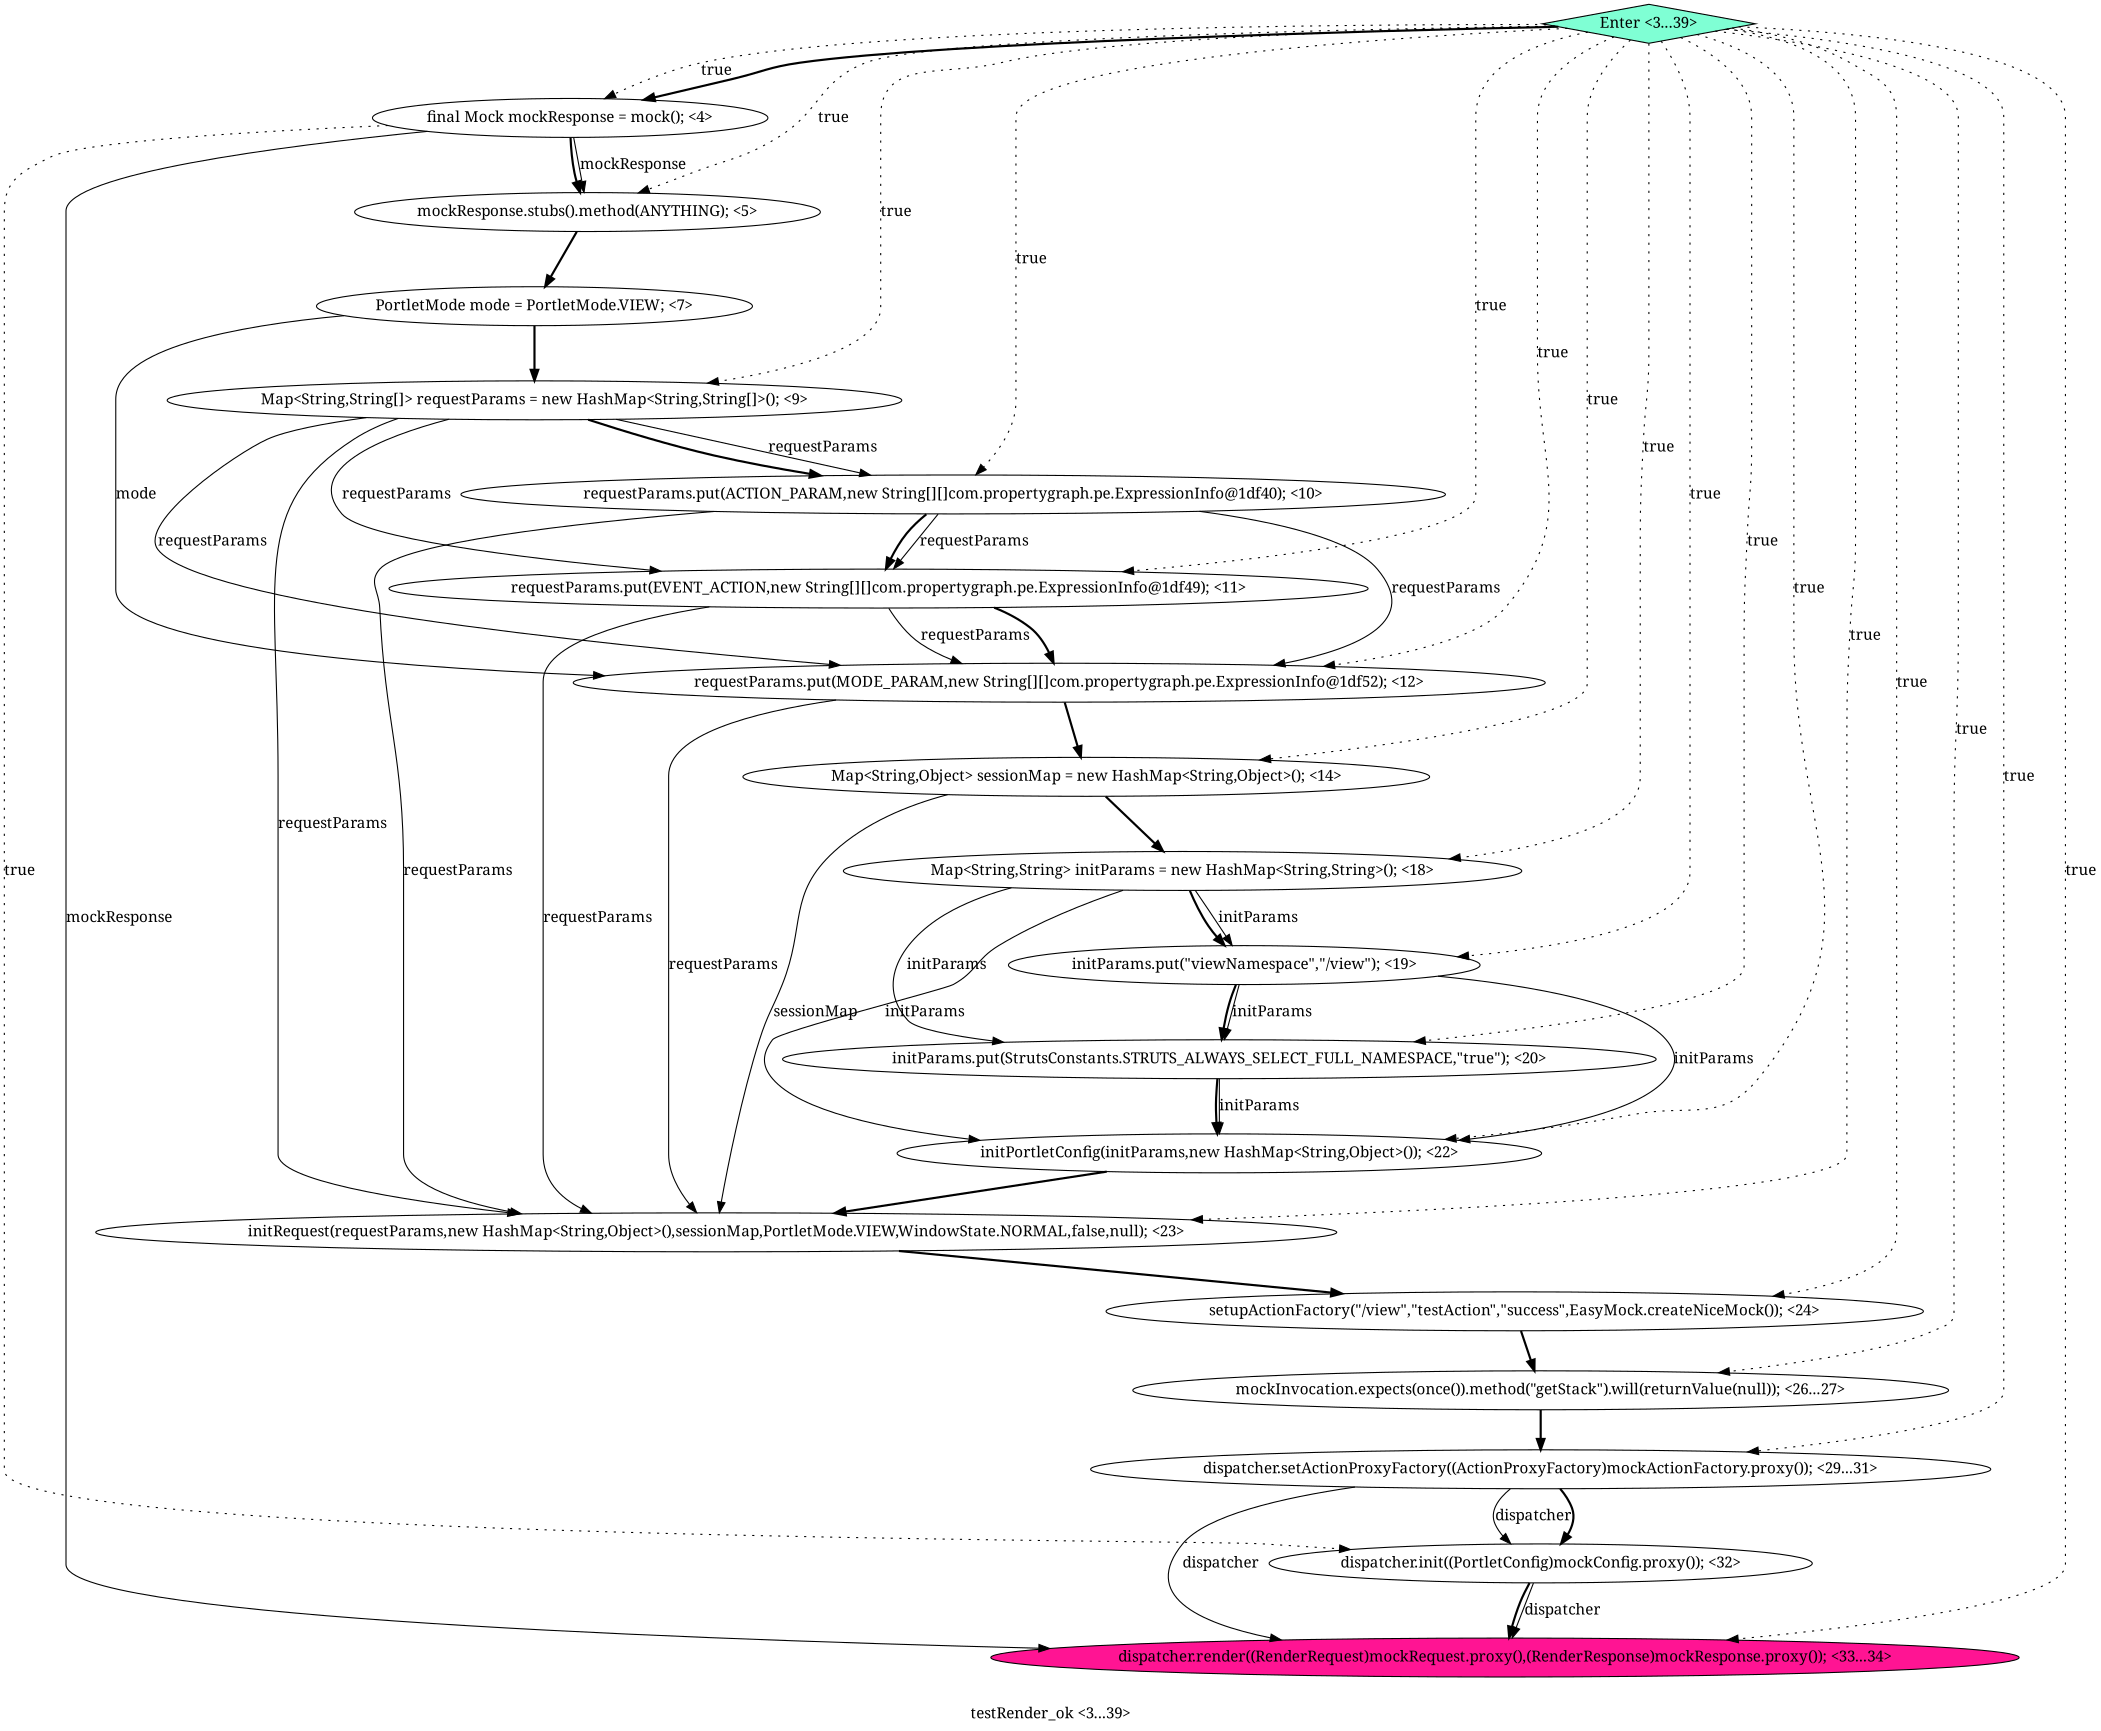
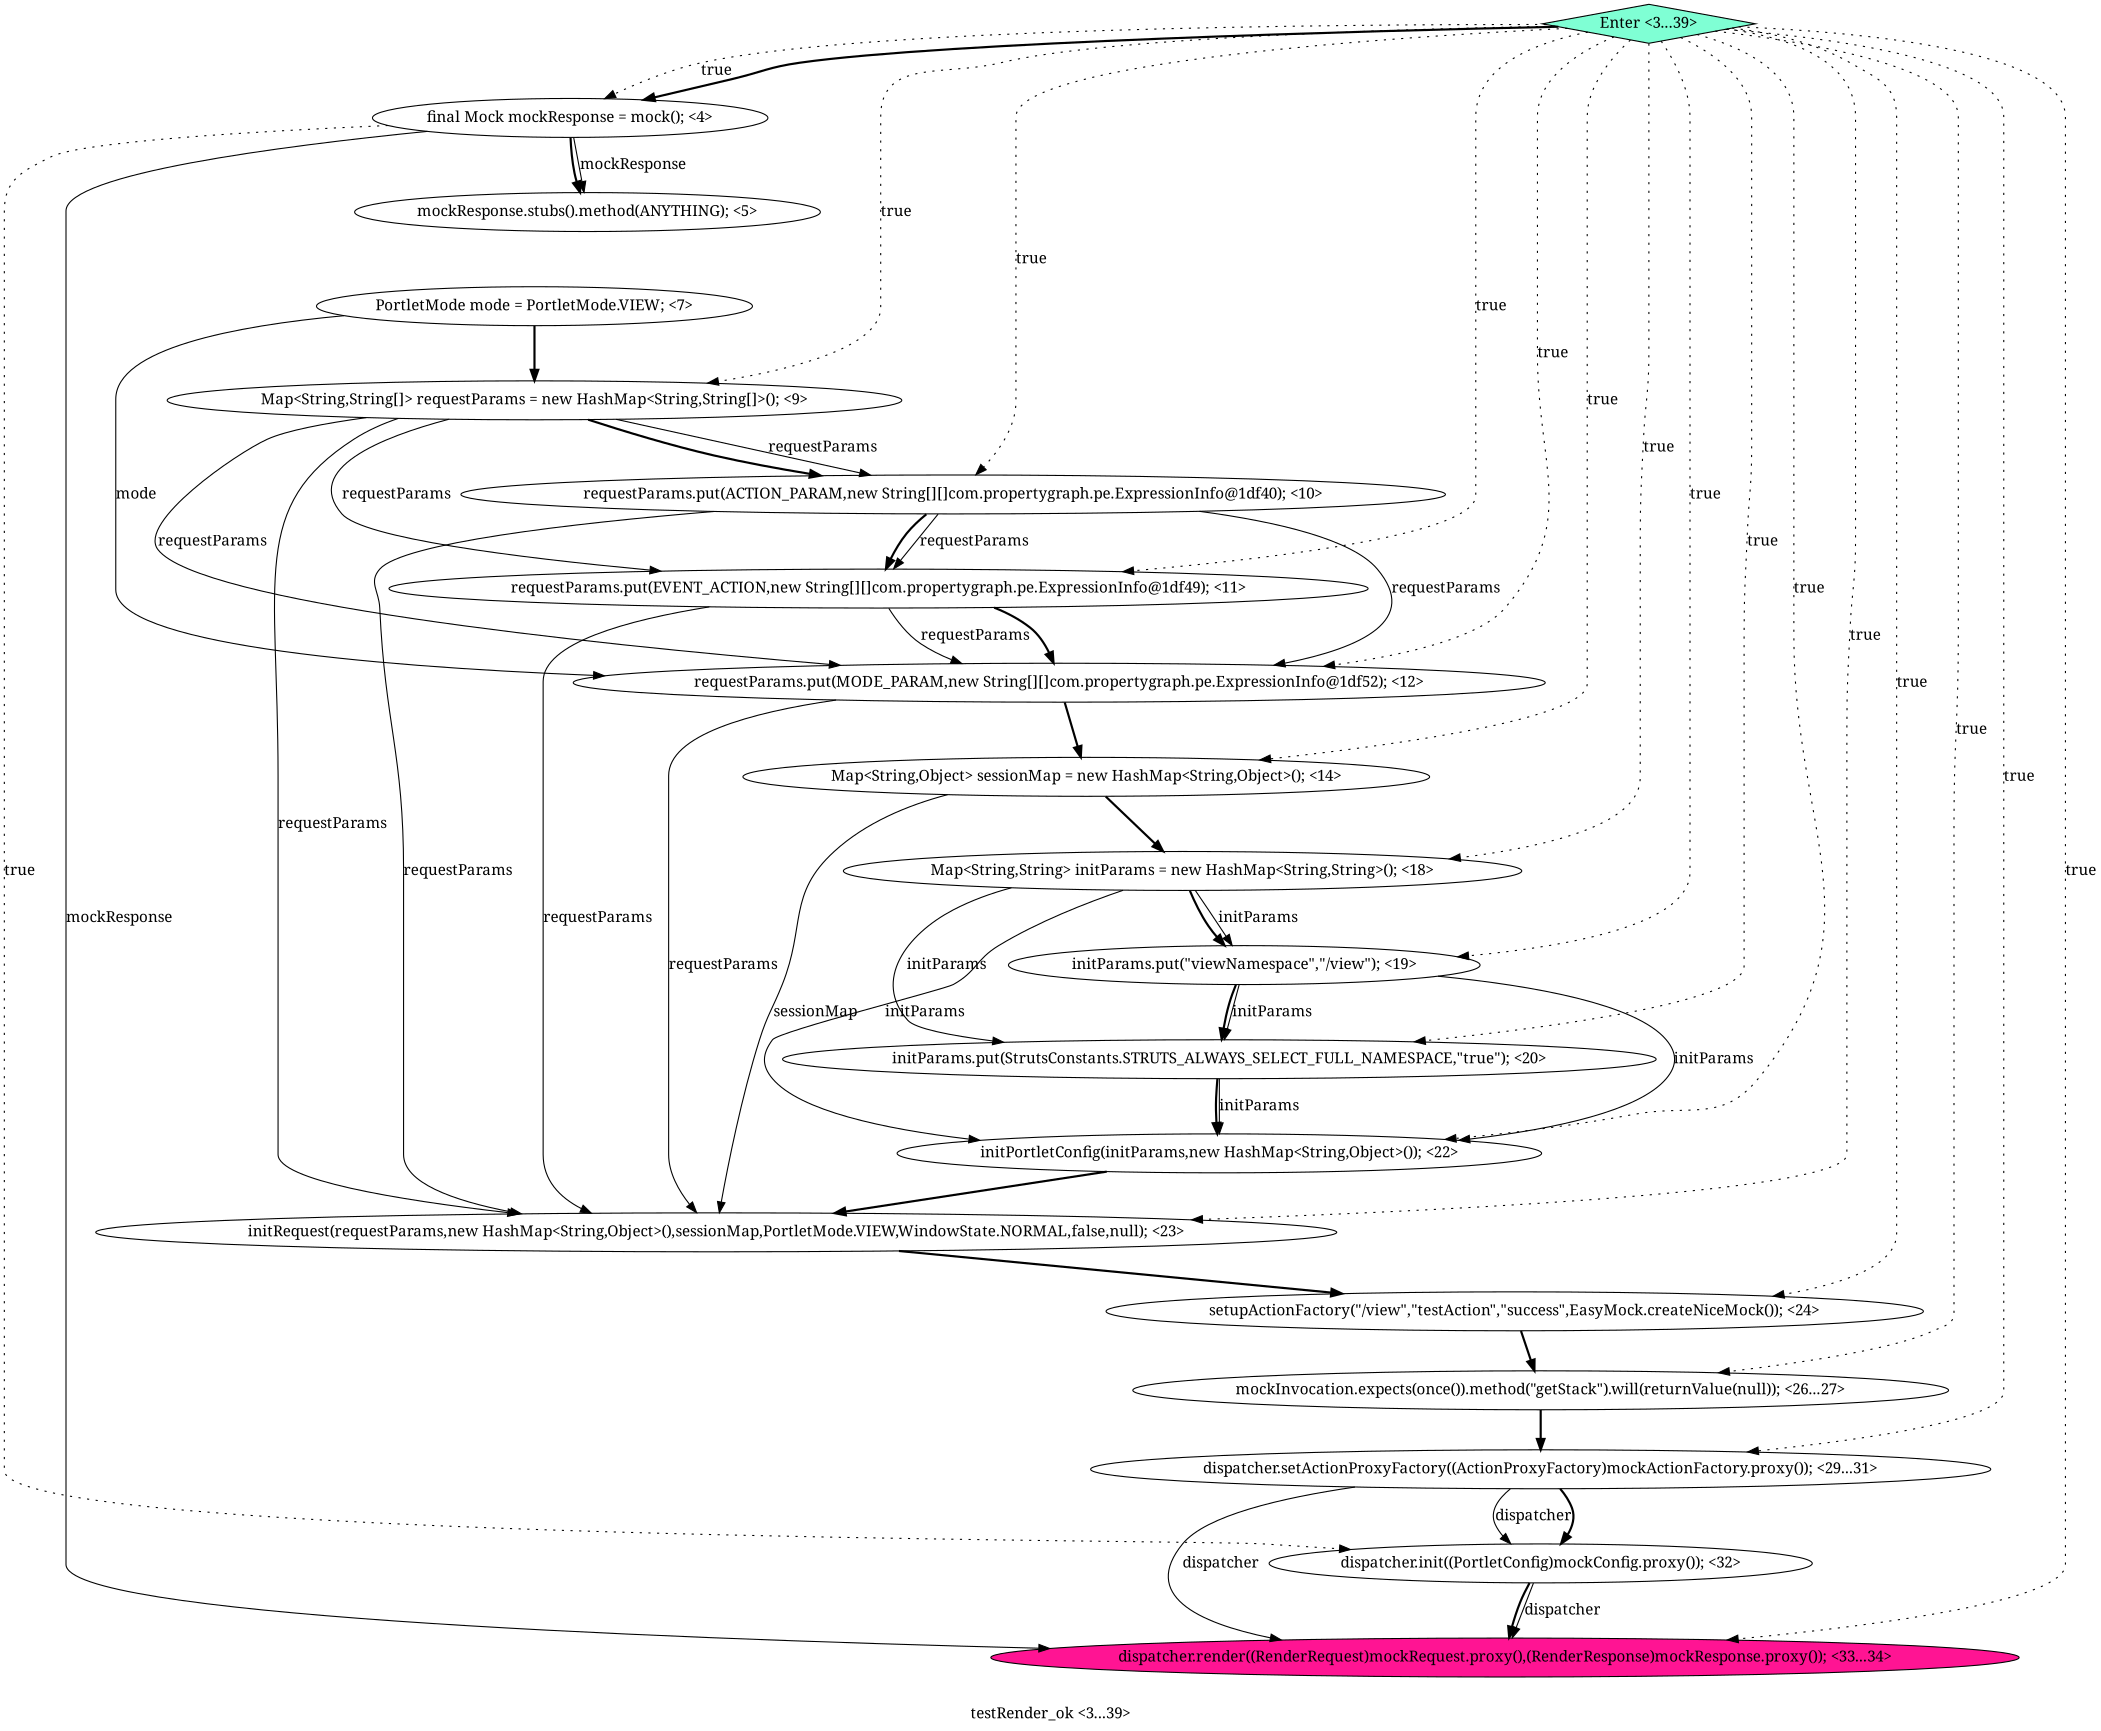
  digraph {
    fontname="Noto Serif"
    label="testRender_ok <3...39>"
    node [fillcolor=white fontname="Noto Serif" shape=ellipse style=filled]
    edge [fontname="Noto Serif" style=solid]
    n1 [label="mockInvocation.expects(once()).method(\"getStack\").will(returnValue(null)); <26...27>"]
    n2 [label="dispatcher.setActionProxyFactory((ActionProxyFactory)mockActionFactory.proxy()); <29...31>"]
    n3 [fillcolor=deeppink label="dispatcher.render((RenderRequest)mockRequest.proxy(),(RenderResponse)mockResponse.proxy()); <33...34>"]
    n4 [label="dispatcher.init((PortletConfig)mockConfig.proxy()); <32>"]
    n5 [label="Map<String,String[]> requestParams = new HashMap<String,String[]>(); <9>"]
    n6 [label="requestParams.put(ACTION_PARAM,new String[][]com.propertygraph.pe.ExpressionInfo@1df40); <10>"]
    n7 [label="requestParams.put(EVENT_ACTION,new String[][]com.propertygraph.pe.ExpressionInfo@1df49); <11>"]
    n8 [label="initRequest(requestParams,new HashMap<String,Object>(),sessionMap,PortletMode.VIEW,WindowState.NORMAL,false,null); <23>"]
    n9 [label="requestParams.put(MODE_PARAM,new String[][]com.propertygraph.pe.ExpressionInfo@1df52); <12>"]
    n10 [label="setupActionFactory(\"/view\",\"testAction\",\"success\",EasyMock.createNiceMock()); <24>"]
    n11 [label="Map<String,Object> sessionMap = new HashMap<String,Object>(); <14>"]
    n12 [label="initParams.put(StrutsConstants.STRUTS_ALWAYS_SELECT_FULL_NAMESPACE,\"true\"); <20>"]
    n13 [label="initPortletConfig(initParams,new HashMap<String,Object>()); <22>"]
    n14 [label="initParams.put(\"viewNamespace\",\"/view\"); <19>"]
    n15 [label="PortletMode mode = PortletMode.VIEW; <7>"]
    n16 [label="mockResponse.stubs().method(ANYTHING); <5>"]
    n17 [label="final Mock mockResponse = mock(); <4>"]
    n18 [label="Map<String,String> initParams = new HashMap<String,String>(); <18>"]
    n19 [fillcolor=aquamarine label="Enter <3...39>" shape=diamond]
    n1 -> n2 [style=bold]
    n2 -> n3 [label=dispatcher]
    n2 -> n4 [label=dispatcher]
    n2 -> n4 [style=bold]
    n4 -> n3 [label=dispatcher]
    n4 -> n3 [style=bold]
    n5 -> n6 [label=requestParams]
    n5 -> n6 [style=bold]
    n5 -> n7 [label=requestParams]
    n5 -> n8 [label=requestParams]
    n5 -> n9 [label=requestParams]
    n6 -> n7 [label=requestParams]
    n6 -> n7 [style=bold]
    n6 -> n8 [label=requestParams]
    n6 -> n9 [label=requestParams]
    n7 -> n8 [label=requestParams]
    n7 -> n9 [label=requestParams]
    n7 -> n9 [style=bold]
    n8 -> n10 [style=bold]
    n9 -> n8 [label=requestParams]
    n9 -> n11 [style=bold]
    n10 -> n1 [style=bold]
    n11 -> n8 [label=sessionMap]
    n11 -> n18 [style=bold]
    n12 -> n13 [label=initParams]
    n12 -> n13 [style=bold]
    n13 -> n8 [style=bold]
    n14 -> n12 [label=initParams]
    n14 -> n12 [style=bold]
    n14 -> n13 [label=initParams]
    n15 -> n5 [style=bold]
    n15 -> n9 [label=mode]
-   n16 -> n15 [style=bold]
    n17 -> n3 [label=mockResponse]
    n17 -> n4 [label=true style=dotted]
    n17 -> n16 [label=mockResponse]
    n17 -> n16 [style=bold]
    n18 -> n12 [label=initParams]
    n18 -> n13 [label=initParams]
    n18 -> n14 [label=initParams]
    n18 -> n14 [style=bold]
    n19 -> n1 [label=true style=dotted]
    n19 -> n2 [label=true style=dotted]
    n19 -> n3 [label=true style=dotted]
    n19 -> n5 [label=true style=dotted]
    n19 -> n6 [label=true style=dotted]
    n19 -> n7 [label=true style=dotted]
    n19 -> n8 [label=true style=dotted]
    n19 -> n9 [label=true style=dotted]
    n19 -> n10 [label=true style=dotted]
    n19 -> n11 [label=true style=dotted]
    n19 -> n12 [label=true style=dotted]
    n19 -> n13 [label=true style=dotted]
    n19 -> n14 [label=true style=dotted]
-   n19 -> n16 [label=true style=dotted]
    n19 -> n17 [label=true style=dotted]
    n19 -> n17 [style=bold]
    n19 -> n18 [label=true style=dotted]
  }
